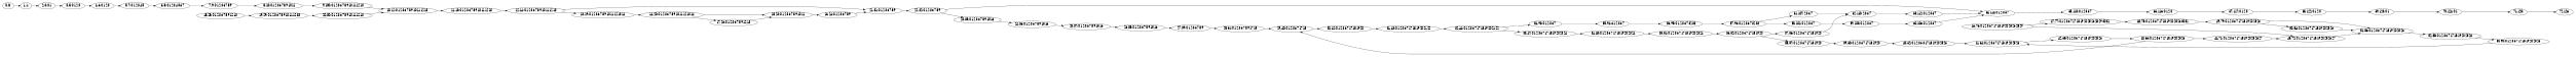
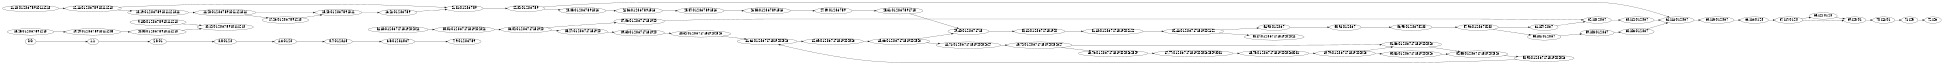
  digraph {
    fontname=Lato
    rankdir=LR
    node [fontname=Lato]
    edge [fontname=Lato]
    n1 [label="0, 0: "]
    n2 [label="1, 1: "]
    n3 [label="2, 3: 0 1 "]
    n4 [label="3, 5: 0 1 2 3 "]
    n5 [label="4, 6: 0 1 2 3 "]
    n6 [label="5, 7: 0 1 2 3 4 5 "]
    n7 [label="6, 8: 0 1 2 3 4 5 6 7 "]
    n8 [label="7, 9: 0 1 2 3 6 7 8 9 "]
-   n9 [label="8, 10: 0 1 2 3 6 7 8 9 10 11 "]
    n10 [label="9, 130: 0 1 2 3 6 7 8 9 10 11 12 13 "]
    n11 [label="10, 12: 0 1 2 3 6 7 8 9 10 11 12 13 "]
    n12 [label="11, 13: 0 1 2 3 6 7 8 9 10 11 12 13 "]
    n13 [label="12, 14: 0 1 2 3 6 7 8 9 10 11 12 13 "]
    n14 [label="13, 19: 0 1 2 3 6 7 8 9 10 11 12 13 14 "]
    n15 [label="21, 31: 0 1 2 3 6 7 8 9 "]
    n16 [label="14, 20: 0 1 2 3 6 7 8 9 10 11 12 13 14 "]
    n17 [label="22, 32: 0 1 2 3 6 7 8 9 "]
    n18 [label="15, 23: 0 1 2 3 6 7 8 9 10 11 "]
    n19 [label="17, 26: 0 1 2 3 6 7 8 9 12 13 "]
    n20 [label="16, 24: 0 1 2 3 6 7 8 9 "]
    n21 [label="18, 28: 0 1 2 3 6 7 8 9 12 13 "]
    n22 [label="19, 29: 0 1 2 3 6 7 8 9 10 11 12 33"]
    n23 [label="20, 30: 0 1 2 3 6 7 8 9 10 11 12 13 "]
    n24 [label="23, 35: 0 1 2 3 6 7 8 9 15 16 "]
    n25 [label="64, 114: 0 1 2 3 6 7 "]
    n26 [label="24, 36: 0 1 2 3 6 7 8 9 15 16 "]
    n27 [label="65, 115: 0 1 2 3 6 7 "]
    n28 [label="25, 37: 0 1 2 3 6 7 8 9 15 16 "]
    n29 [label="26, 38: 0 1 2 3 6 7 8 9 15 16 "]
    n30 [label="27, 39: 0 1 2 3 6 7 8 9 "]
    n31 [label="28, 61: 0 1 2 3 6 7 8 9 17 18 "]
    n32 [label="29, 40: 0 1 2 3 6 7 17 18 "]
    n33 [label="30, 42: 0 1 2 3 6 7 17 18 19 20 "]
    n34 [label="31, 43: 0 1 2 3 6 7 17 18 19 20 21 22 "]
    n35 [label="32, 44: 0 1 2 3 6 7 17 18 19 20 21 22 "]
    n36 [label="33, 47: 0 1 2 3 6 7 17 18 19 20 23 24 "]
    n37 [label="54, 93: 0 1 2 3 6 7 "]
    n38 [label="34, 48: 0 1 2 3 6 7 17 18 19 20 23 24 "]
-   n39 [label="55, 94: 6 1 2 3 6 7"]
+   n39 [label="55, 94: 0 1 2 3 6 7 "]
    n40 [label="35, 51: 0 1 2 3 6 7 17 18 19 20 23 24 "]
    n41 [label="36, 52: 0 1 2 3 6 7 17 18 19 20 "]
    n42 [label="37, 56: 0 1 2 3 6 7 17 18 19 20 "]
-   n43 [label="38, 57: 0 1 2 3 6 7 17 18 19 20 "]
+   n43 [label="38, 27: 0 1 2 3 6 7 17 18 19 20"]
    n44 [label="62, 110: 2 3 6 7 "]
    n45 [label="39, 60: 0 1 2 3 6 7 17 18 19 20 "]
-   n46 [label="40, 62: 0 1 2 3 6 3 17 18 19 20 25 26"]
+   n46 [label="40, 62: 0 1 2 3 6 7 17 18 19 20 25 26 "]
    n47 [label="41, 64: 0 1 2 3 6 7 17 18 19 20 25 26 "]
    n48 [label="42, 65: 0 1 2 3 6 7 17 18 19 20 25 26 "]
    n49 [label="43, 66: 0 1 2 3 6 7 17 18 19 20 25 26 "]
    n50 [label="44, 71: 0 1 2 3 6 7 17 18 19 20 25 26 27 "]
    n51 [label="45, 72: 0 1 2 3 6 7 17 18 19 20 25 26 27 "]
    n52 [label="46, 76: 0 1 2 3 6 7 17 18 19 20 25 26 28 29 "]
    n53 [label="51, 86: 0 1 2 3 6 7 17 18 19 20 25 26 "]
    n54 [label="47, 77: 0 1 2 3 6 7 17 18 19 20 25 26 28 29 30 31 "]
    n55 [label="52, 88: 0 1 2 3 6 7 17 18 19 20 25 26 "]
    n56 [label="48, 78: 0 1 2 3 6 7 17 18 19 20 25 26 30 31 "]
    n57 [label="49, 79: 0 1 2 3 6 7 17 18 19 20 25 26 "]
    n58 [label="50, 84: 0 1 2 3 6 7 17 18 19 20 25 26 "]
    n59 [label="53, 90: 0 1 2 3 6 7 17 18 19 20 25 26 "]
    n60 [label="56, 95: 0 1 2 3 6 7 32 33 "]
    n61 [label="57, 96: 0 1 2 3 6 7 32 33 "]
    n62 [label="58, 101: 0 1 2 3 6 7 "]
    n63 [label="61, 107: 2 3 6 7 "]
    n64 [label="59, 103: 0 1 2 3 6 7 "]
    n65 [label="60, 106: 0 1 2 3 6 7 "]
    n66 [label="63, 112: 0 1 2 3 6 7 "]
    n67 [label="66, 116: 0 1 2 3 "]
    n68 [label="67, 117: 0 1 2 3 "]
    n69 [label="68, 122: 0 1 2 3 "]
    n70 [label="69, 123: 0 1 "]
    n71 [label="70, 124: 0 1 "]
    n72 [label="71, 125: "]
    n73 [label="72, 126: "]
    n1 -> n2
    n2 -> n3
    n3 -> n4
    n4 -> n5
    n5 -> n6
    n6 -> n7
    n7 -> n8
-   n8 -> n9
-   n9 -> n10
    n10 -> n11
-   n11 -> n12
    n12 -> n13
    n13 -> n14
    n13 -> n15
    n14 -> n16
    n15 -> n17
    n16 -> n18
    n16 -> n19
    n17 -> n24
    n17 -> n25
    n18 -> n20
    n19 -> n18
    n20 -> n15
    n21 -> n22
    n22 -> n23
    n23 -> n11
    n24 -> n26
    n25 -> n27
    n26 -> n28
    n27 -> n67
    n28 -> n29
    n29 -> n30
    n30 -> n31
    n31 -> n32
    n32 -> n33
    n33 -> n34
    n34 -> n35
    n35 -> n36
    n35 -> n37
-   n36 -> n38
    n37 -> n39
    n38 -> n40
    n39 -> n60
    n40 -> n41
    n41 -> n42
    n41 -> n43
    n42 -> n44
    n43 -> n45
    n44 -> n66
    n45 -> n46
    n46 -> n47
    n47 -> n48
    n48 -> n49
    n49 -> n32
    n49 -> n50
    n50 -> n51
-   n52 -> n51
+   n51 -> n52
    n51 -> n53
    n52 -> n54
    n53 -> n55
    n54 -> n56
    n55 -> n59
    n56 -> n57
    n57 -> n53
    n57 -> n58
-   n58 -> n53
+   n58 -> n55
    n59 -> n47
    n60 -> n61
    n61 -> n62
    n61 -> n63
    n62 -> n64
    n63 -> n44
    n64 -> n65
    n65 -> n25
    n66 -> n25
    n67 -> n68
    n68 -> n69
+   n68 -> n70
    n69 -> n70
    n70 -> n71
    n71 -> n72
    n72 -> n73
  }
